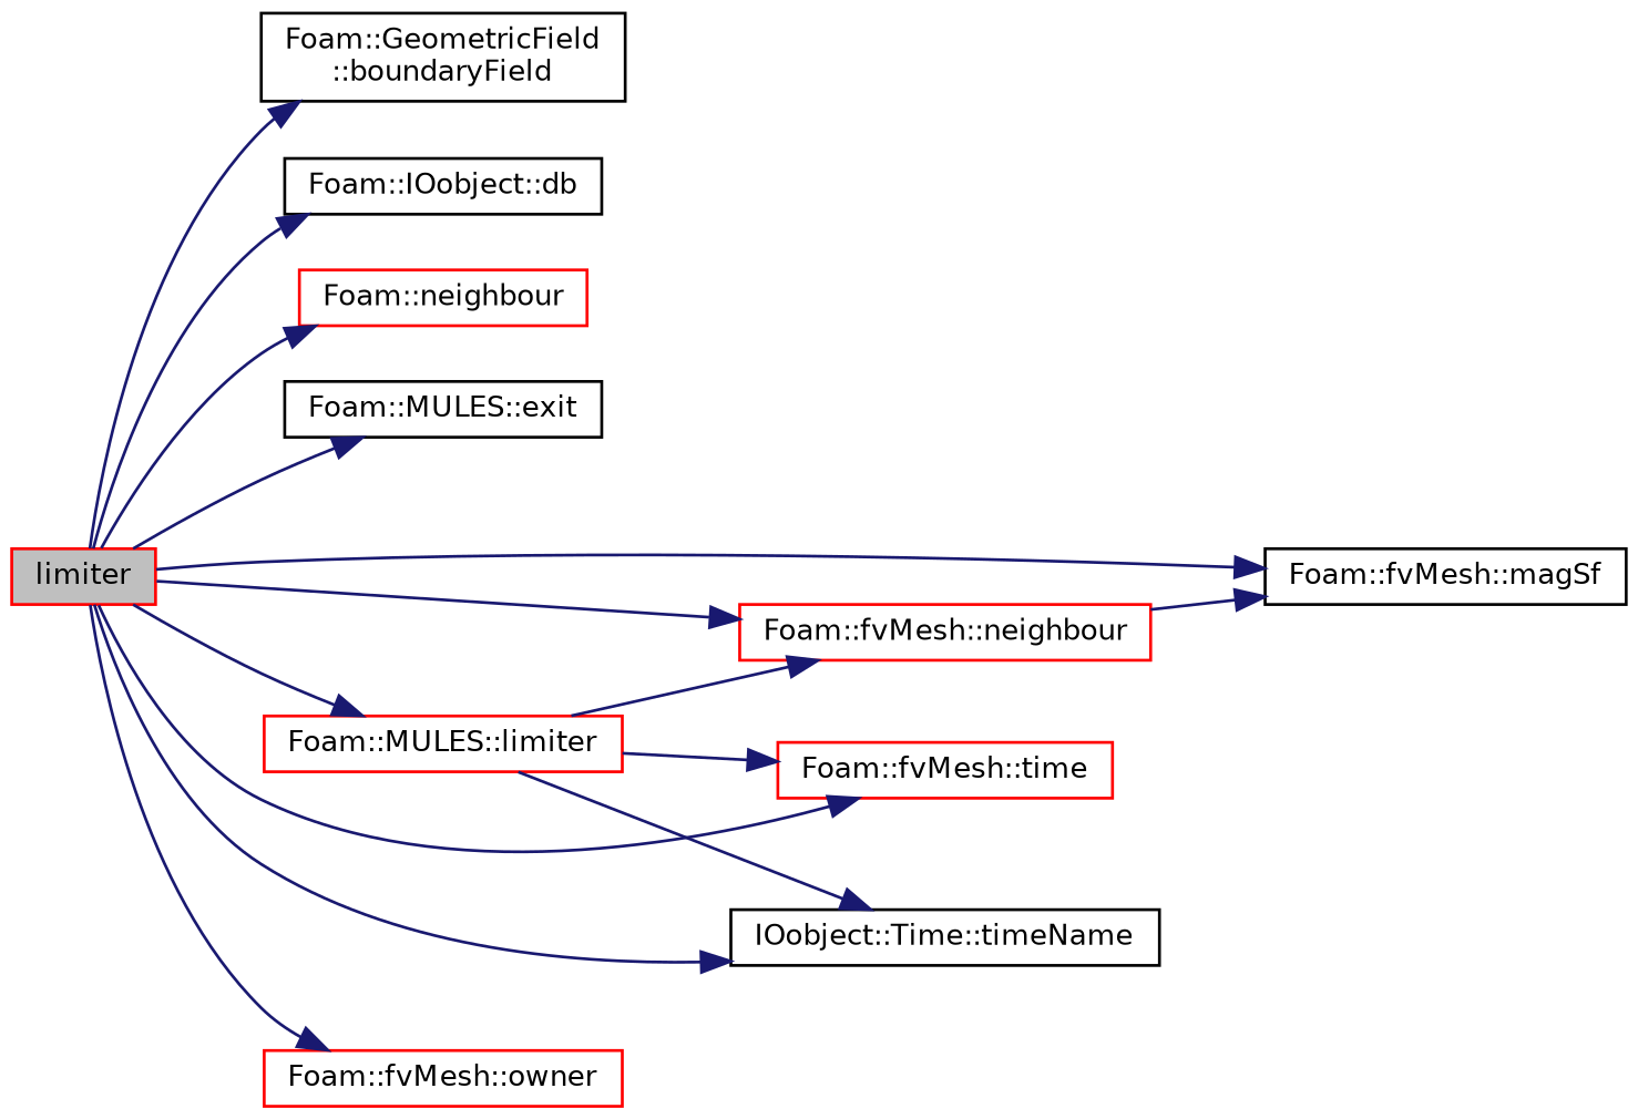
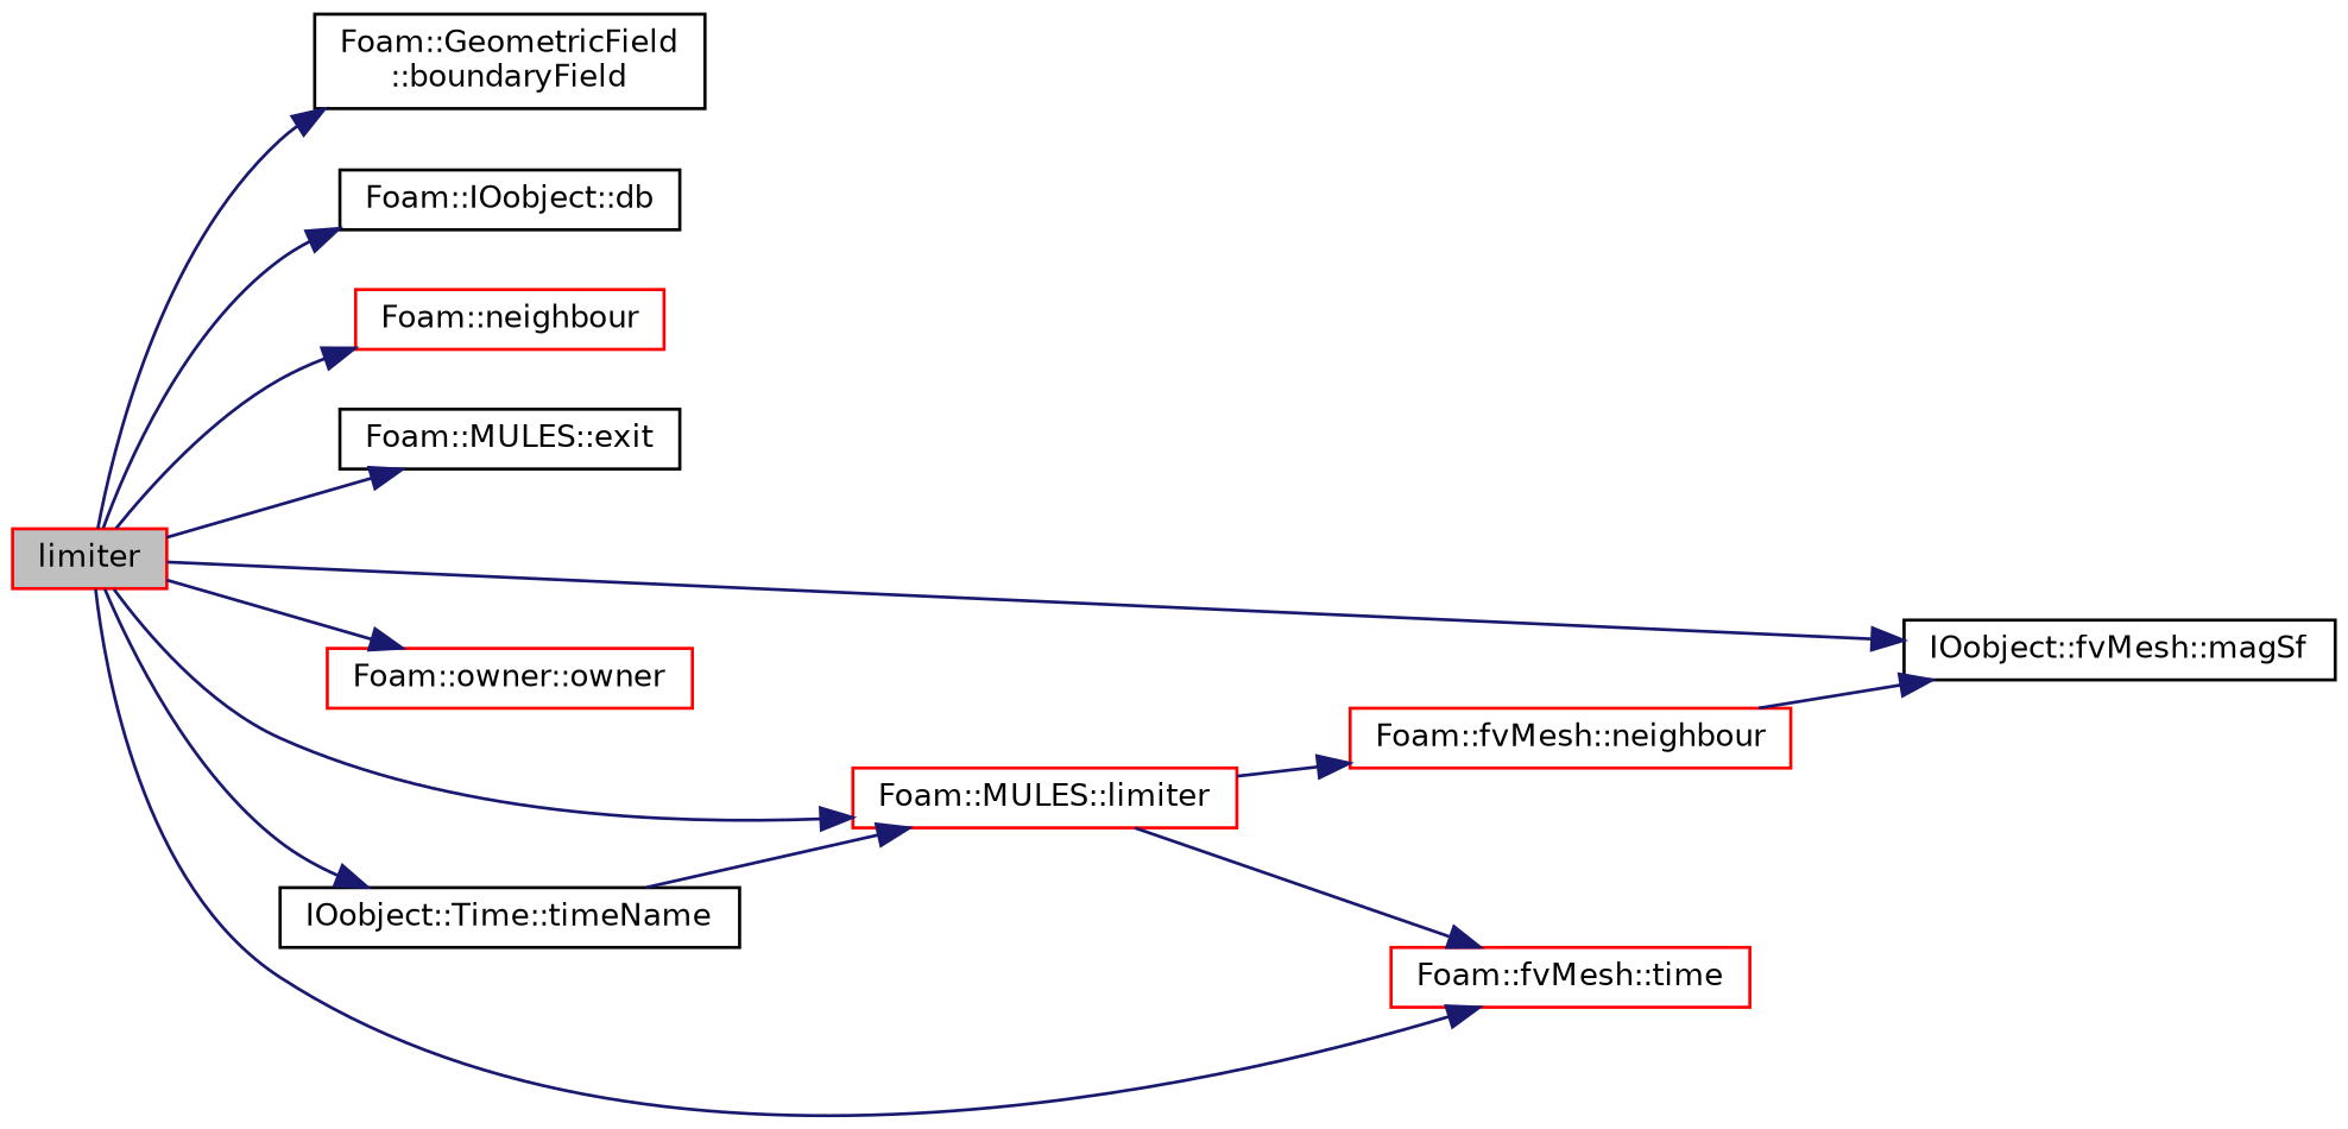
  digraph {
    rankdir=LR
    node [color=red fontname=Helvetica fontsize=10 shape=record]
    edge [color=midnightblue fontname=Helvetica fontsize=10 labelfontname=Helvetica labelfontsize=10 style=solid]
    n1 [fillcolor=grey75 fontcolor=black height=0.2 label=limiter style=filled width=0.4]
    n2 [color=black height=0.2 label="Foam::GeometricField\l::boundaryField" width=0.4]
    n3 [color=black height=0.2 label="Foam::IOobject::db" width=0.4]
    n4 [height=0.2 label="Foam::neighbour" width=0.4]
    n5 [color=black height=0.2 label="Foam::MULES::exit" width=0.4]
    n6 [height=0.2 label="Foam::MULES::limiter" width=0.4]
-   n7 [height=0.2 label="Foam::fvMesh::owner" width=0.4]
+   n7 [height=0.2 label="Foam::owner::owner" width=0.4]
    n8 [height=0.2 label="Foam::fvMesh::neighbour" width=0.4]
-   n9 [color=black height=0.2 label="Foam::fvMesh::magSf" width=0.4]
+   n9 [color=black height=0.2 label="IOobject::fvMesh::magSf" width=0.4]
    n10 [height=0.2 label="Foam::fvMesh::time" width=0.4]
    n11 [color=black height=0.2 label="IOobject::Time::timeName" width=0.4]
    n1 -> n2
    n1 -> n3
    n1 -> n4
    n1 -> n5
    n1 -> n6
    n1 -> n7
-   n1 -> n8
    n1 -> n9
    n1 -> n10
    n1 -> n11
    n6 -> n8
    n6 -> n10
-   n6 -> n11
+   n11 -> n6
    n8 -> n9
  }
